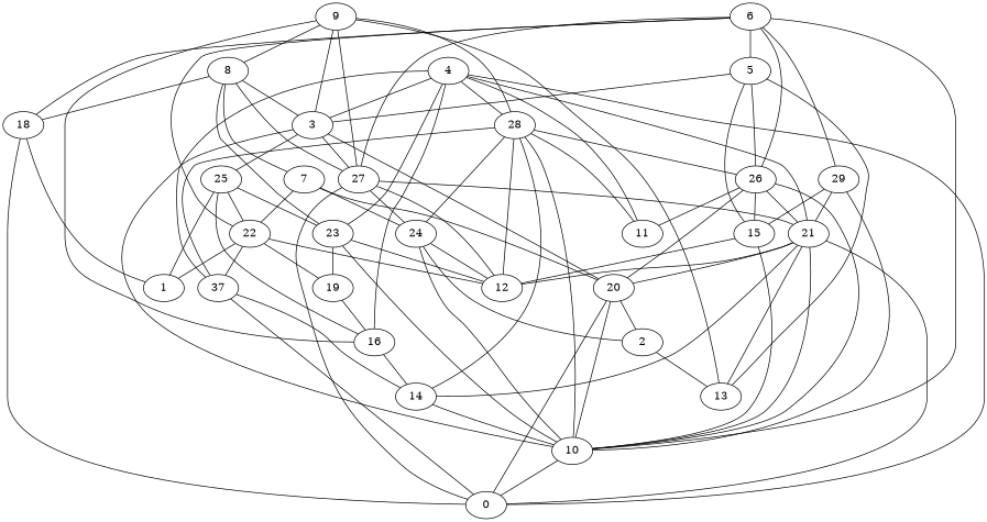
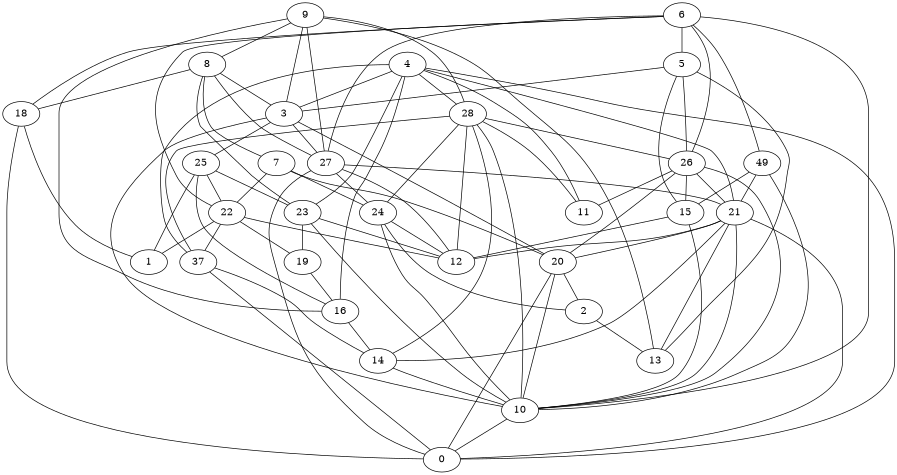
  digraph {
    edge [color=black dir=none]
    4
    16
    23
    3
    21
    11
    28
    n8 [label=37]
    0
    14
    19
    10
    27
    20
    25
    12
    13
    26
    24
    22
    1
    9
    8
    7
    18
    15
    2
-   29
+   29 [label=49]
    6
    5
    subgraph sub_1 {
      4
      16
      23
      3
      21
      11
      28
      n8
      0
      14
      19
      10
      27
      20
      25
      12
      13
      26
      24
      22
      1
      9
      8
      7
      18
      15
      2
      29
      6
      5
    }
    4 -> 16
    4 -> 23
    4 -> 3
    4 -> 21
    4 -> 11
    4 -> 28
    4 -> n8
    4 -> 0
    16 -> 14
    23 -> 19
    23 -> 10
    23 -> 12
    3 -> 10
    3 -> 27
    3 -> 20
    3 -> 25
    21 -> 0
    21 -> 14
    21 -> 10
    21 -> 20
    21 -> 12
    21 -> 13
    28 -> 11
    28 -> n8
    28 -> 14
    28 -> 10
    28 -> 12
    28 -> 26
    28 -> 24
    n8 -> 0
    n8 -> 14
    14 -> 10
    19 -> 16
    10 -> 0
    27 -> 21
    27 -> 0
    27 -> 12
    27 -> 24
    20 -> 0
    20 -> 10
    20 -> 2
    25 -> 16
    25 -> 23
    25 -> 22
    25 -> 1
    26 -> 21
    26 -> 11
    26 -> 10
    26 -> 20
    26 -> 15
    24 -> 10
    24 -> 12
    24 -> 2
    22 -> n8
    22 -> 19
    22 -> 12
    22 -> 1
    9 -> 16
    9 -> 3
    9 -> 28
    9 -> 27
    9 -> 13
    9 -> 8
    8 -> 23
    8 -> 3
    8 -> 27
    8 -> 7
    8 -> 18
    7 -> 20
    7 -> 24
    7 -> 22
    18 -> 0
    18 -> 1
    15 -> 10
    15 -> 12
    2 -> 13
    29 -> 21
    29 -> 10
    29 -> 15
    6 -> 10
    6 -> 27
    6 -> 26
    6 -> 22
    6 -> 18
    6 -> 29
    6 -> 5
    5 -> 3
    5 -> 13
    5 -> 26
    5 -> 15
  }
